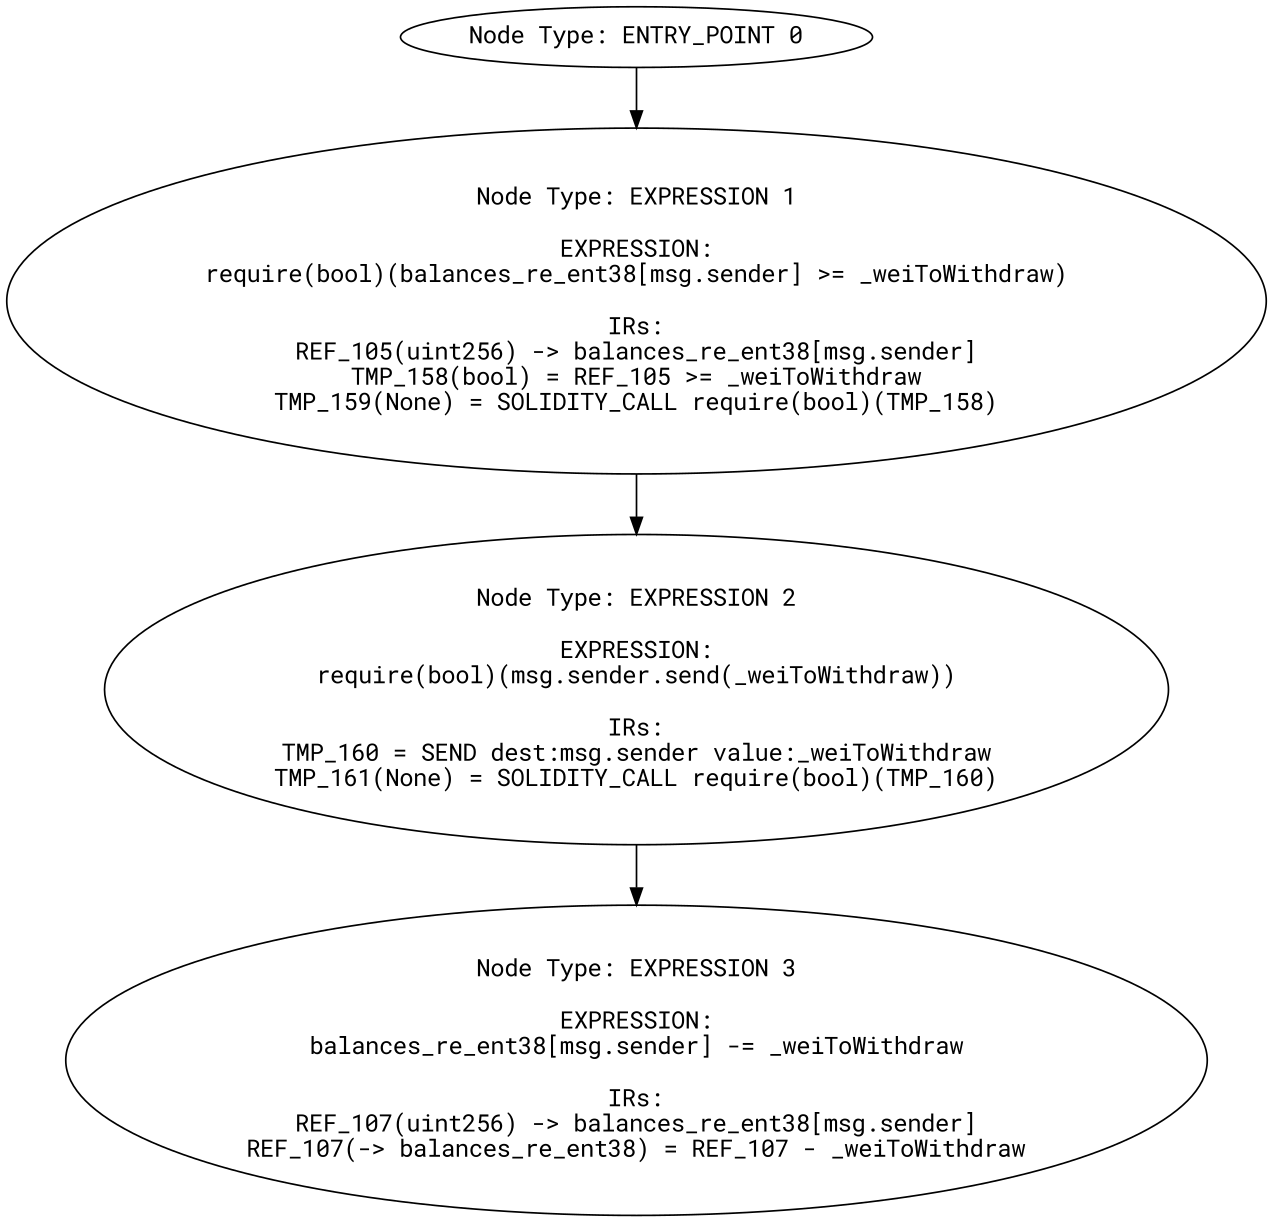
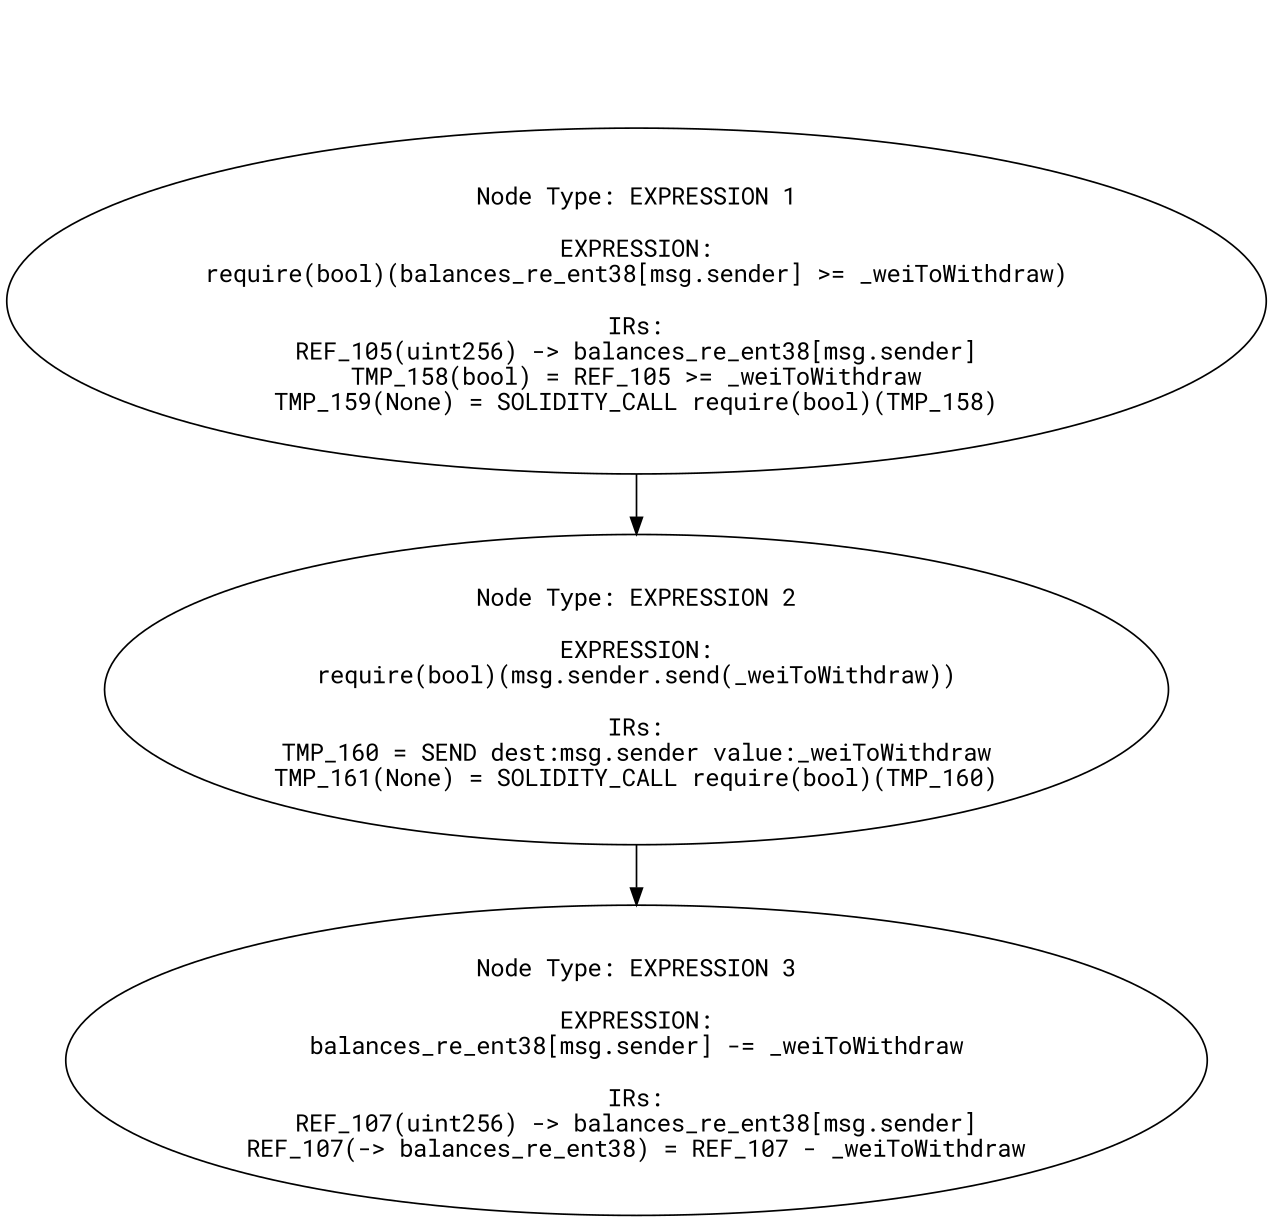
  digraph {
    fontname="Roboto Mono"
    node [fontname="Roboto Mono"]
    edge [fontname="Roboto Mono"]
-   n1 [label="Node Type: ENTRY_POINT 0\n"]
    n2 [label="Node Type: EXPRESSION 1\n\nEXPRESSION:\nrequire(bool)(balances_re_ent38[msg.sender] >= _weiToWithdraw)\n\nIRs:\nREF_105(uint256) -> balances_re_ent38[msg.sender]\nTMP_158(bool) = REF_105 >= _weiToWithdraw\nTMP_159(None) = SOLIDITY_CALL require(bool)(TMP_158)"]
    n3 [label="Node Type: EXPRESSION 2\n\nEXPRESSION:\nrequire(bool)(msg.sender.send(_weiToWithdraw))\n\nIRs:\nTMP_160 = SEND dest:msg.sender value:_weiToWithdraw\nTMP_161(None) = SOLIDITY_CALL require(bool)(TMP_160)"]
    n4 [label="Node Type: EXPRESSION 3\n\nEXPRESSION:\nbalances_re_ent38[msg.sender] -= _weiToWithdraw\n\nIRs:\nREF_107(uint256) -> balances_re_ent38[msg.sender]\nREF_107(-> balances_re_ent38) = REF_107 - _weiToWithdraw"]
-   n1 -> n2
    n2 -> n3
    n3 -> n4
  }
